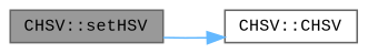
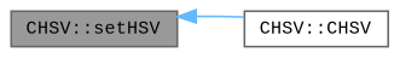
  digraph {
    rankdir=LR
    fontname="Liberation Mono"
    node [fontname="Liberation Mono" fontsize=10 shape=box style=filled]
    n1 [color=gray40 fillcolor=grey60 fontcolor=black height=0.2 label="CHSV::setHSV" width=0.4]
    n2 [color=grey40 fillcolor=white height=0.2 label="CHSV::CHSV" width=0.4]
-   n1 -> n2 [color=steelblue1 fontname="Liberation Mono" fontsize=10 labelfontname=Helvetica labelfontsize=10 style=solid]
+   n2 -> n1 [color=steelblue1 fontname="Liberation Mono" fontsize=10 labelfontname=Helvetica labelfontsize=10 style=solid]
  }
